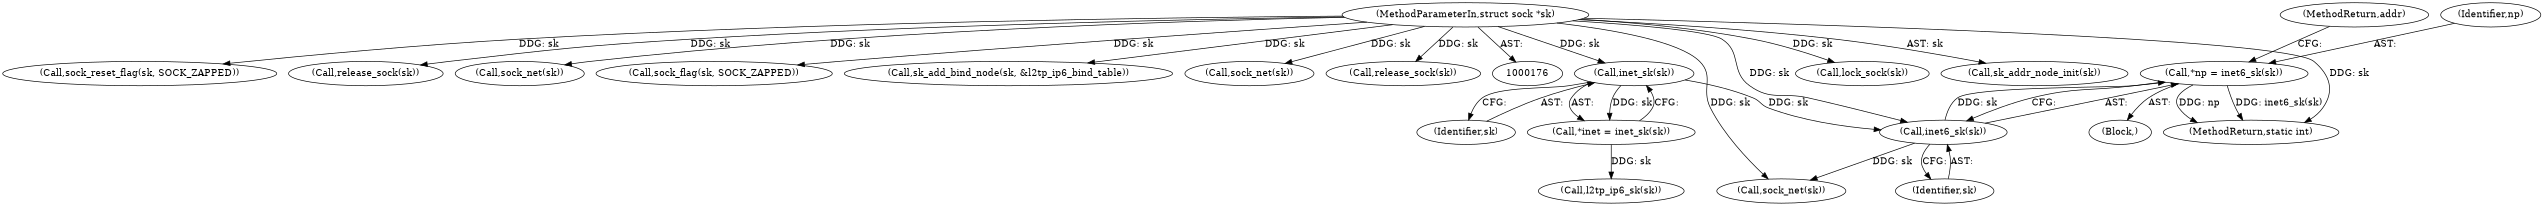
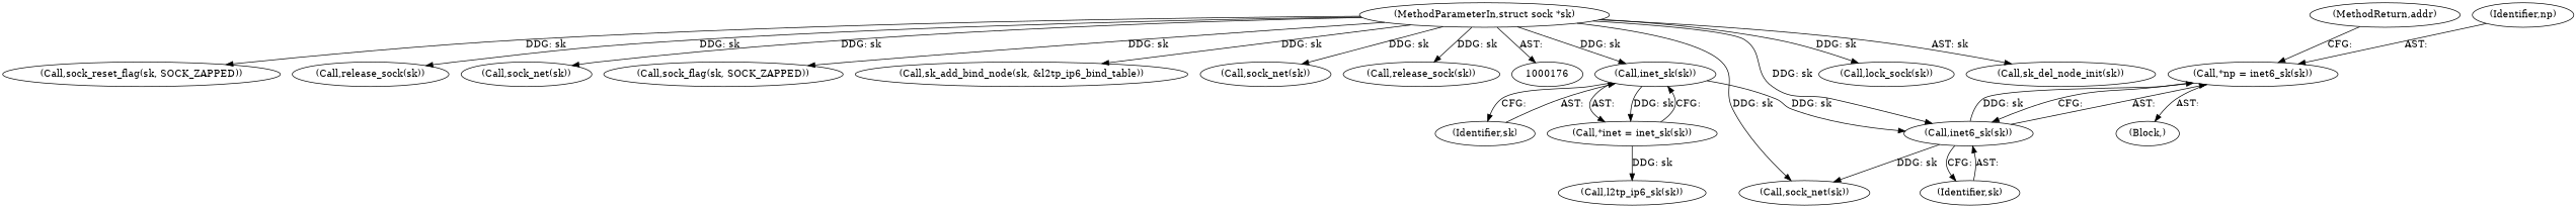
  digraph {
    n1 [label="(Call,*np = inet6_sk(sk))"]
    n2 [label="(Call,inet6_sk(sk))"]
    n3 [label="(Block,)"]
-   n4 [label="(MethodReturn,static int)"]
    n5 [label="(Call,sock_net(sk))"]
    n6 [label="(Identifier,sk)"]
    n7 [label="(Call,inet_sk(sk))"]
    n8 [label="(Identifier,sk)"]
    n9 [label="(Call,*inet = inet_sk(sk))"]
    n10 [label="(Call,l2tp_ip6_sk(sk))"]
    n11 [label="(MethodParameterIn,struct sock *sk)"]
    n12 [label="(Call,lock_sock(sk))"]
-   n13 [label="(Call,sk_addr_node_init(sk))"]
+   n13 [label="(Call,sk_del_node_init(sk))"]
    n14 [label="(Call,sock_reset_flag(sk, SOCK_ZAPPED))"]
    n15 [label="(Call,release_sock(sk))"]
    n16 [label="(Call,sock_net(sk))"]
    n17 [label="(Call,sock_flag(sk, SOCK_ZAPPED))"]
    n18 [label="(Call,sk_add_bind_node(sk, &l2tp_ip6_bind_table))"]
    n19 [label="(Call,sock_net(sk))"]
    n20 [label="(Call,release_sock(sk))"]
    n21 [label=1000176]
    n22 [label="(MethodReturn,addr)"]
    n23 [label="(Identifier,np)"]
    n1 -> n2 [label="CFG: "]
    n1 -> n3 [label="AST: "]
-   n1 -> n4 [label="DDG: np"]
-   n1 -> n4 [label="DDG: inet6_sk(sk)"]
    n2 -> n1 [label="AST: "]
    n2 -> n1 [label="DDG: sk"]
    n2 -> n5 [label="DDG: sk"]
    n2 -> n6 [label="CFG: "]
    n6 -> n2 [label="AST: "]
    n7 -> n2 [label="DDG: sk"]
    n7 -> n8 [label="CFG: "]
    n7 -> n9 [label="AST: "]
    n7 -> n9 [label="DDG: sk"]
    n8 -> n7 [label="AST: "]
    n9 -> n7 [label="CFG: "]
    n9 -> n10 [label="DDG: sk"]
    n11 -> n2 [label="DDG: sk"]
-   n11 -> n4 [label="DDG: sk"]
    n11 -> n5 [label="DDG: sk"]
    n11 -> n7 [label="DDG: sk"]
    n11 -> n12 [label="DDG: sk"]
    n11 -> n13 [label="AST: sk"]
    n11 -> n14 [label="DDG: sk"]
    n11 -> n15 [label="DDG: sk"]
    n11 -> n16 [label="DDG: sk"]
    n11 -> n17 [label="DDG: sk"]
    n11 -> n18 [label="DDG: sk"]
    n11 -> n19 [label="DDG: sk"]
    n11 -> n20 [label="DDG: sk"]
    n11 -> n21 [label="AST: "]
    n22 -> n1 [label="CFG: "]
    n23 -> n1 [label="AST: "]
  }
